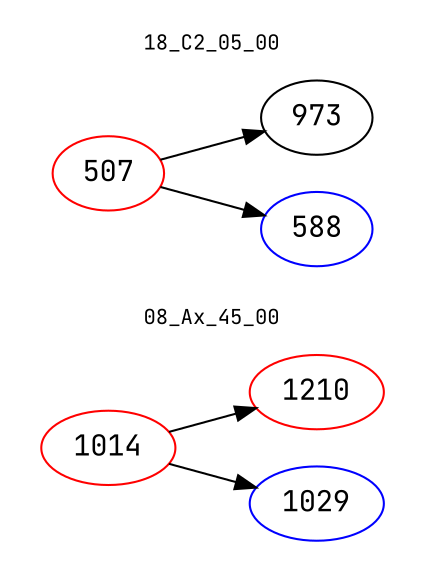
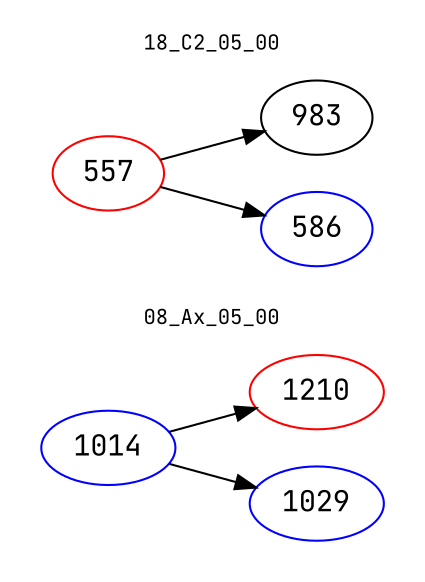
  digraph {
    fontname="JetBrains Mono"
    rankdir=LR
    node [color=blue fontname="JetBrains Mono"]
    edge [color=black fontname="JetBrains Mono"]
-   n1 [color=red label=1014]
+   n1 [label=1014]
    n2 [label=1029]
    n3 [color=red label=1210]
-   n4 [color=red label=507]
-   n5 [label=588]
-   n6 [color=black label=973]
+   n4 [color=red label=557]
+   n5 [label=586]
+   n6 [color=black label=983]
    subgraph cluster_1 {
      color=white
      fontsize=10
-     label="08_Ax_45_00"
+     label="08_Ax_05_00"
      n1
      n2
      n3
    }
    subgraph cluster_2 {
      color=white
      fontsize=10
      label="18_C2_05_00"
      n4
      n5
      n6
    }
    n1 -> n2
    n1 -> n3
    n4 -> n5
    n4 -> n6
  }
